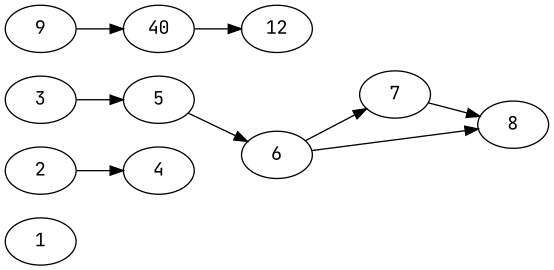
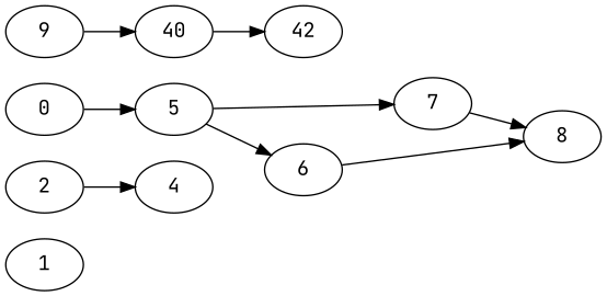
  digraph {
    fontname="JetBrains Mono"
    rankdir=LR
    node [alpha=0.12 fontname="JetBrains Mono"]
    edge [fontname="JetBrains Mono"]
    1 [alpha=0.14 expect_size=73802564239225782272]
    2 [alpha=0.05 expect_size=295790186814865536]
    4 [expect_size=124290417152740112]
-   3 [alpha=0.07 expect_size=2992237635440738304]
+   3 [alpha=0.07 expect_size=2992237635440738304 label=0]
    5 [alpha=0.13 expect_size=21250474535282540544]
    6 [alpha=0.18 expect_size=36924248312875384]
    7 [expect_size=121201444656385097728]
    8 [alpha=0.19 expect_size=29389464008000536576]
    9 [alpha=0.03 expect_size=32911691651150249984]
    n10 [alpha=0.06 expect_size=21861620615945452 label=40]
-   12 [alpha=0.15 expect_size=4188634232250531]
+   12 [alpha=0.15 expect_size=4188634232250531 label=42]
    2 -> 4
    3 -> 5
    5 -> 6
-   6 -> 7
+   5 -> 7
    6 -> 8
    7 -> 8
    9 -> n10
    n10 -> 12
  }
